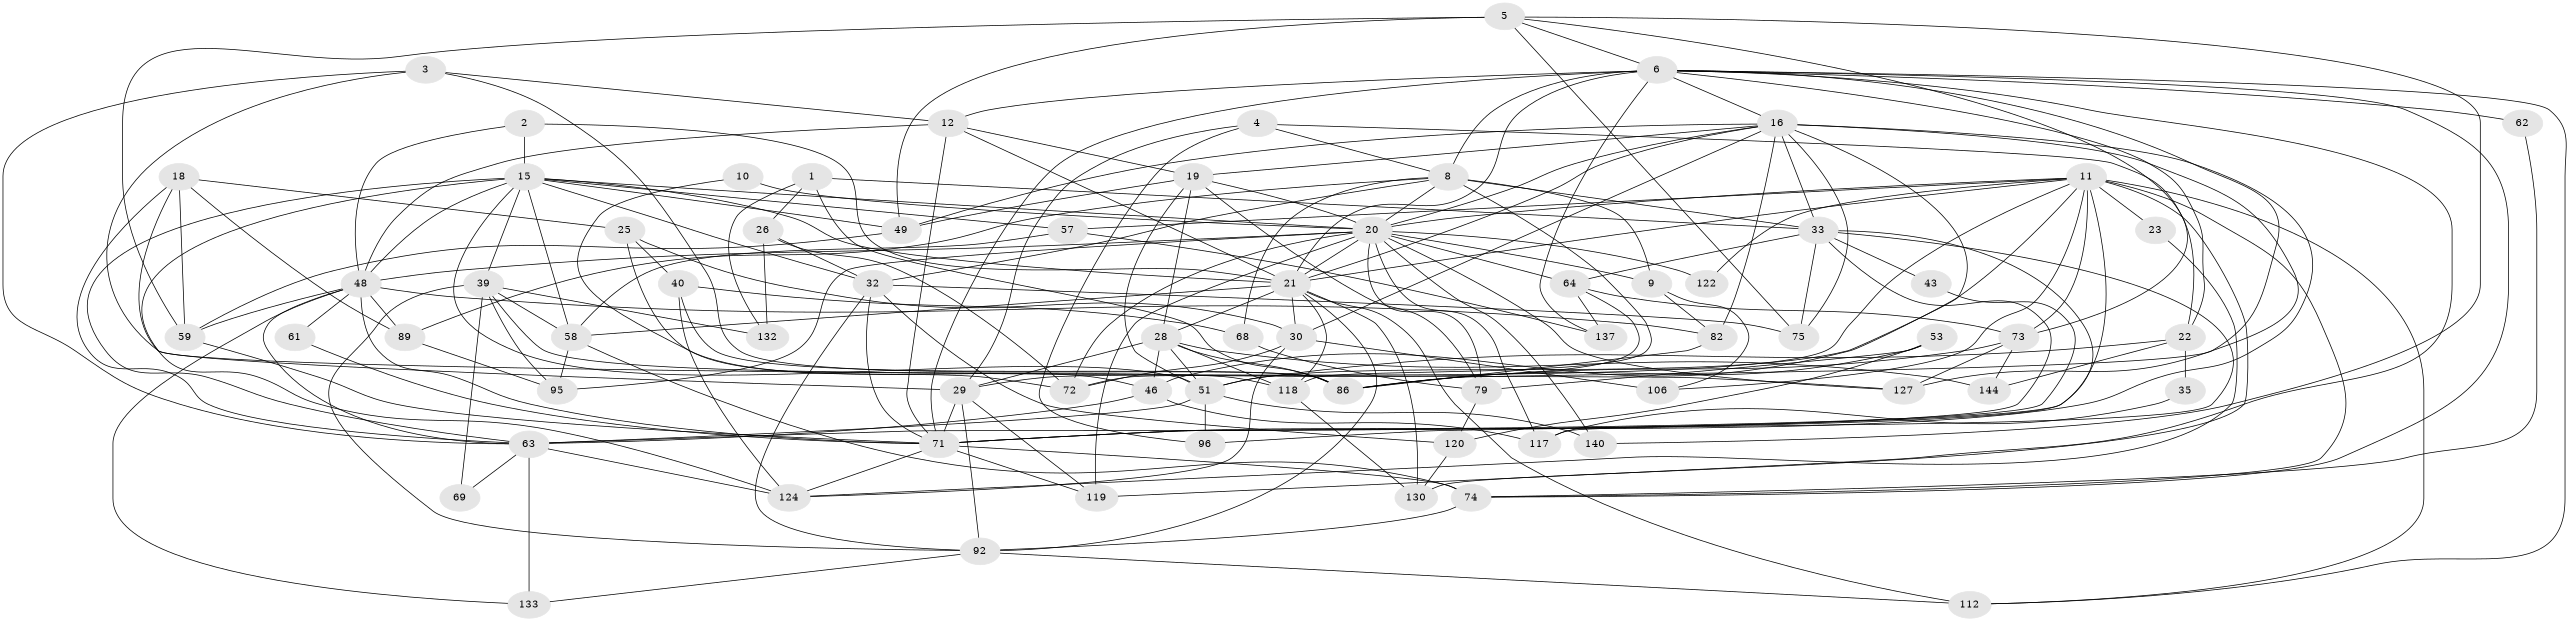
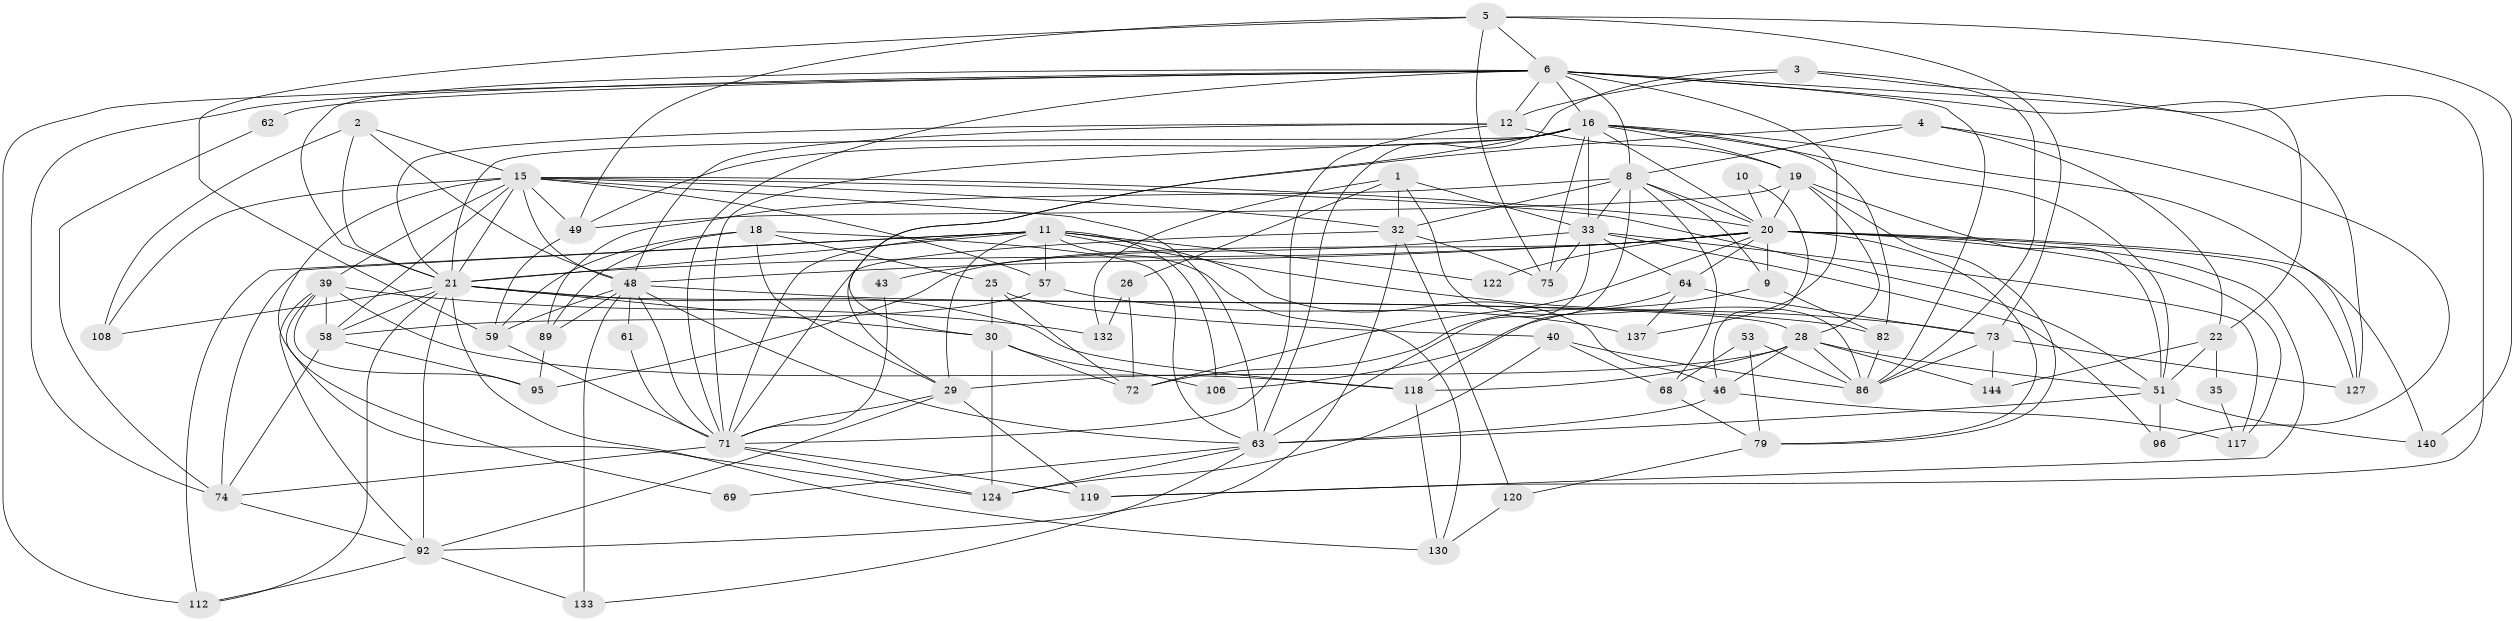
  graph {
    node [color=gray90 style=filled]
    1 [super="+138"]
    26
    32 [super="+66"]
    33 [super="+147+99+88+36"]
    86 [super="+100"]
    132
    72 [super="+103"]
    75
    71 [super="+78"]
    92 [super="+98"]
    120
    63 [super="+70"]
    n13 [label=96]
    64
    117
    43
    2 [super="+45"]
    15 [super="+44"]
    21 [super="+81+76"]
    48 [super="+121+54"]
+   108 [super="+146"]
    49 [super="+60"]
    20 [super="+102+47"]
    57
    39 [super="+109"]
    51 [super="+107"]
    58
    124
    112
    130
    118
    30 [super="+134+85"]
    28 [super="+55"]
    59
    89
    82
    61
    133
    12 [super="+13+34"]
    19 [super="+139+128"]
    3
    127 [super="+148"]
    69
    4 [super="+56"]
    8 [super="+17+27"]
    22 [super="+129"]
    29 [super="+142"]
    9
    68
    35
    144
    119 [super="+141"]
    5 [super="+14"]
    6 [super="+136+38+52"]
    73 [super="+105"]
    140 [super="+143"]
    16 [super="+31+65"]
    62
    74 [super="+83"]
    137
    79
    106 [super="+123"]
    122
    95
    10
    46 [super="+84"]
    11 [super="+37+110+24"]
-   23
    18 [super="+101+94"]
    25
    40 [super="+97"]
    53
    1 -- 26
-   26 -- 32
+   1 -- 32
    1 -- 33
    1 -- 86
    1 -- 132
    26 -- 132
    26 -- 72
    32 -- 75
    32 -- 71
    32 -- 92
    32 -- 120
    33 -- 75
    33 -- 63
    33 -- n13
    33 -- 64
    33 -- 117
    33 -- 43
    71 -- 124
    71 -- 119
    71 -- 74
    92 -- 112
    92 -- 133
    120 -- 130
    63 -- 124
    63 -- 133
    63 -- 69
    64 -- 72
    64 -- 73
    64 -- 137
    43 -- 71
    2 -- 15
    2 -- 21
    2 -- 48
+   2 -- 108
    15 -- 32
    15 -- 63
    15 -- 21
    15 -- 48
+   15 -- 108 [weight=2]
    15 -- 49
    15 -- 20
    15 -- 57
    15 -- 39
    15 -- 51
    15 -- 58
    15 -- 124
    21 -- 92
+   21 -- 108
    21 -- 58
    21 -- 112
    21 -- 130
    21 -- 118
    21 -- 30 [weight=2]
    21 -- 28
    48 -- 71
    48 -- 63
    48 -- 59
    48 -- 89
    48 -- 82
    48 -- 61 [weight=2]
    48 -- 133
    49 -- 59
    20 -- 72
    20 -- 64
    20 -- 117
    20 -- 21 [weight=2]
    20 -- 48
    20 -- 127
    20 -- 9
    20 -- 119
    20 -- 140
    20 -- 79
    20 -- 122
    20 -- 95
    57 -- 58
    57 -- 137
    39 -- 132
    39 -- 92
    39 -- 58
    39 -- 118
    39 -- 69
    39 -- 95
    51 -- 63 [weight=2]
    51 -- n13
    51 -- 140
    58 -- 74
    58 -- 95
    118 -- 130
    30 -- 72
    30 -- 124
    30 -- 106 [weight=2]
    28 -- 86
    28 -- 51
    28 -- 118
    28 -- 29
    28 -- 144
    28 -- 46
    59 -- 71
    89 -- 95
    82 -- 86
    61 -- 71
    12 -- 71
    12 -- 21
    12 -- 48
    12 -- 19
    19 -- 49
    19 -- 20
    19 -- 51
    19 -- 28
    19 -- 79
    3 -- 86
    3 -- 63
    3 -- 12
    3 -- 127
    4 -- n13
    4 -- 8
    4 -- 22
    4 -- 29
    8 -- 32
    8 -- 33
    8 -- 20
    8 -- 118
    8 -- 89
    8 -- 9 [weight=2]
    8 -- 68
    22 -- 51
    22 -- 35
    22 -- 144
    29 -- 71 [weight=2]
    29 -- 92
    29 -- 119
    9 -- 82
    9 -- 106
    68 -- 79
    35 -- 117
    5 -- 75
    5 -- 49
    5 -- 59
    5 -- 6
    5 -- 73
    5 -- 140
    6 -- 86
    6 -- 71
    6 -- 21
    6 -- 112
    6 -- 12
    6 -- 8 [weight=2]
    6 -- 22
    6 -- 119
    6 -- 16
    6 -- 62
    6 -- 74
    6 -- 137
    73 -- 86
    73 -- 127
    73 -- 144
    16 -- 33
    16 -- 75
    16 -- 71 [weight=2]
    16 -- 21
    16 -- 49
    16 -- 20
    16 -- 51
    16 -- 30
    16 -- 82 [weight=2]
    16 -- 19
    16 -- 127
    62 -- 74
    74 -- 92
    79 -- 120
    10 -- 20
    10 -- 46
    46 -- 63
    46 -- 117
    11 -- 71
    11 -- 21
-   11 -- 20
    11 -- 57
    11 -- 112
    11 -- 130
    11 -- 29
    11 -- 73 [weight=2]
    11 -- 74
    11 -- 106
    11 -- 122
    11 -- 46
-   11 -- 23 [weight=2]
-   23 -- 124
    18 -- 63
    18 -- 59
    18 -- 89
    18 -- 29
    18 -- 25
    25 -- 72
    25 -- 30
    25 -- 40
    40 -- 86
    40 -- 124
    40 -- 68
    53 -- 86
-   53 -- 120
+   53 -- 68
    53 -- 79
  }
